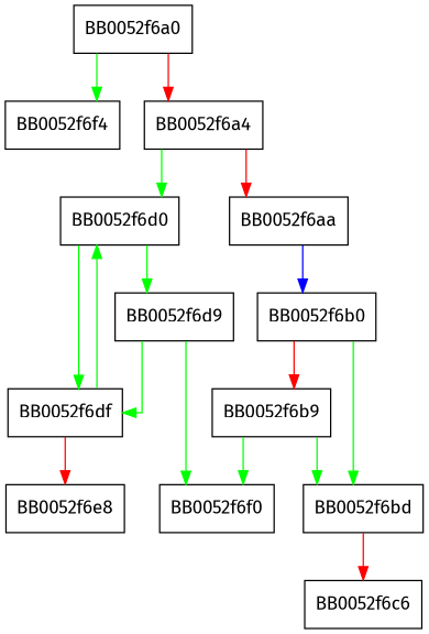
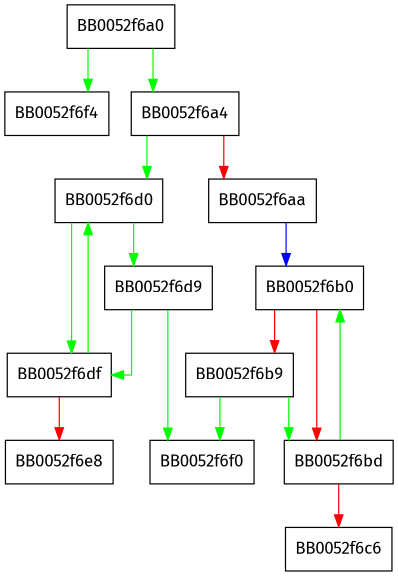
  digraph {
    fontname="Fira Sans"
    splines=ortho
    node [fontname="Fira Sans" shape=box]
    edge [color=green fontname="Fira Sans"]
    BB0052f6a0
    BB0052f6f4
    n3 [label=BB0052f6a4]
    BB0052f6d0
    BB0052f6aa
    BB0052f6df
    BB0052f6d9
    BB0052f6b0
    BB0052f6e8
    BB0052f6f0
    BB0052f6bd
    BB0052f6b9
    BB0052f6c6
    BB0052f6a0 -> BB0052f6f4
-   BB0052f6a0 -> n3 [color=red]
+   BB0052f6a0 -> n3
    n3 -> BB0052f6d0
    n3 -> BB0052f6aa [color=red]
    BB0052f6d0 -> BB0052f6df
    BB0052f6d0 -> BB0052f6d9
    BB0052f6aa -> BB0052f6b0 [color=blue]
    BB0052f6df -> BB0052f6d0
    BB0052f6df -> BB0052f6e8 [color=red]
    BB0052f6d9 -> BB0052f6df
    BB0052f6d9 -> BB0052f6f0
-   BB0052f6b0 -> BB0052f6bd
+   BB0052f6b0 -> BB0052f6bd [color=red]
    BB0052f6b0 -> BB0052f6b9 [color=red]
+   BB0052f6bd -> BB0052f6b0
    BB0052f6bd -> BB0052f6c6 [color=red]
    BB0052f6b9 -> BB0052f6f0
    BB0052f6b9 -> BB0052f6bd
  }
